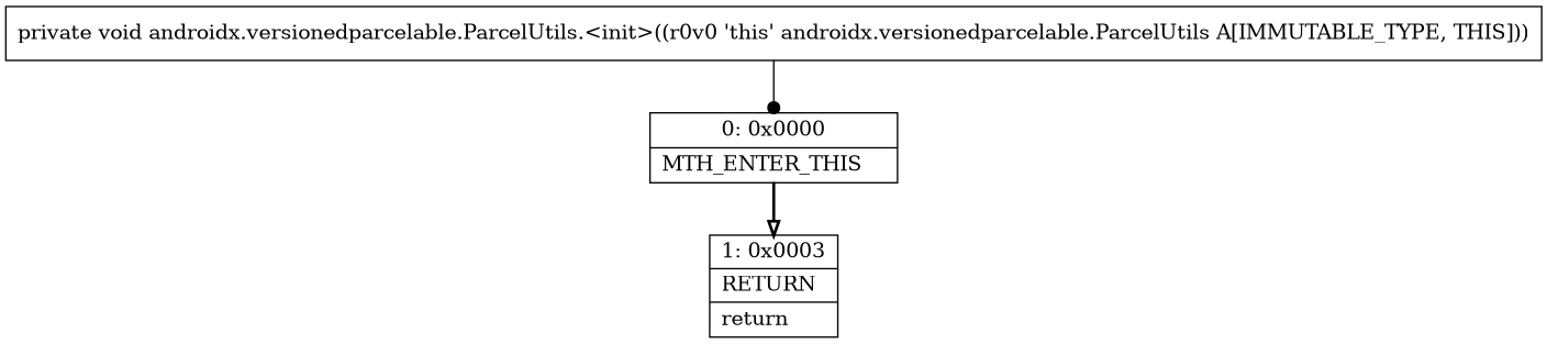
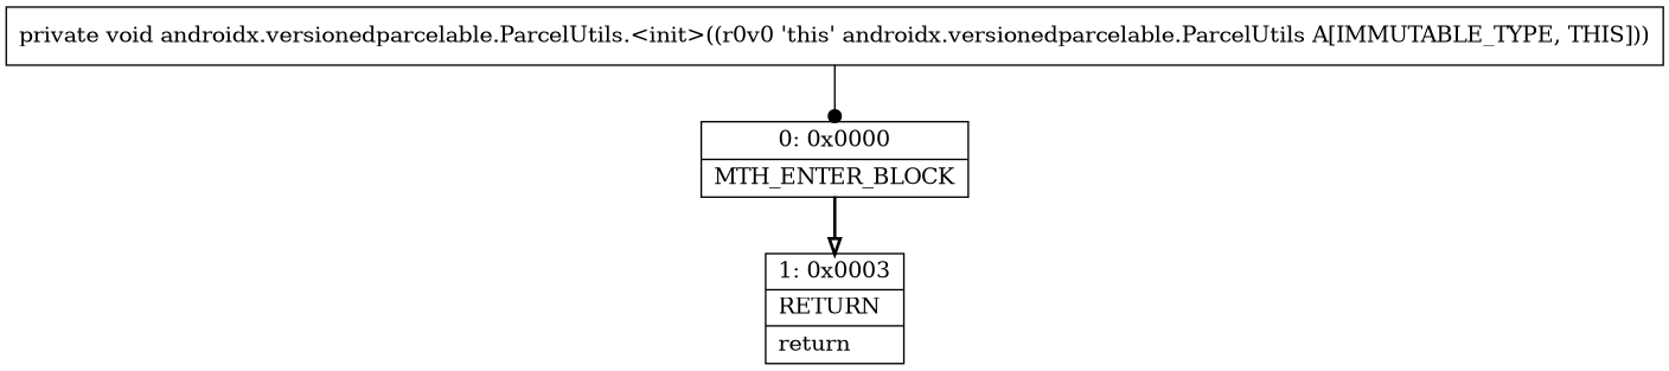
  digraph {
    node [shape=record]
-   n1 [label="{0\:\ 0x0000|MTH_ENTER_THIS\l}"]
+   n1 [label="{0\:\ 0x0000|MTH_ENTER_BLOCK\l}"]
    n2 [label="{1\:\ 0x0003|RETURN\l|return\l}"]
    n3 [label="{private void androidx.versionedparcelable.ParcelUtils.\<init\>((r0v0 'this' androidx.versionedparcelable.ParcelUtils A[IMMUTABLE_TYPE, THIS])) }"]
    n1 -> n2 [style=bold arrowhead=onormal]
    n3 -> n1 [style=solid arrowhead=dot]
  }
